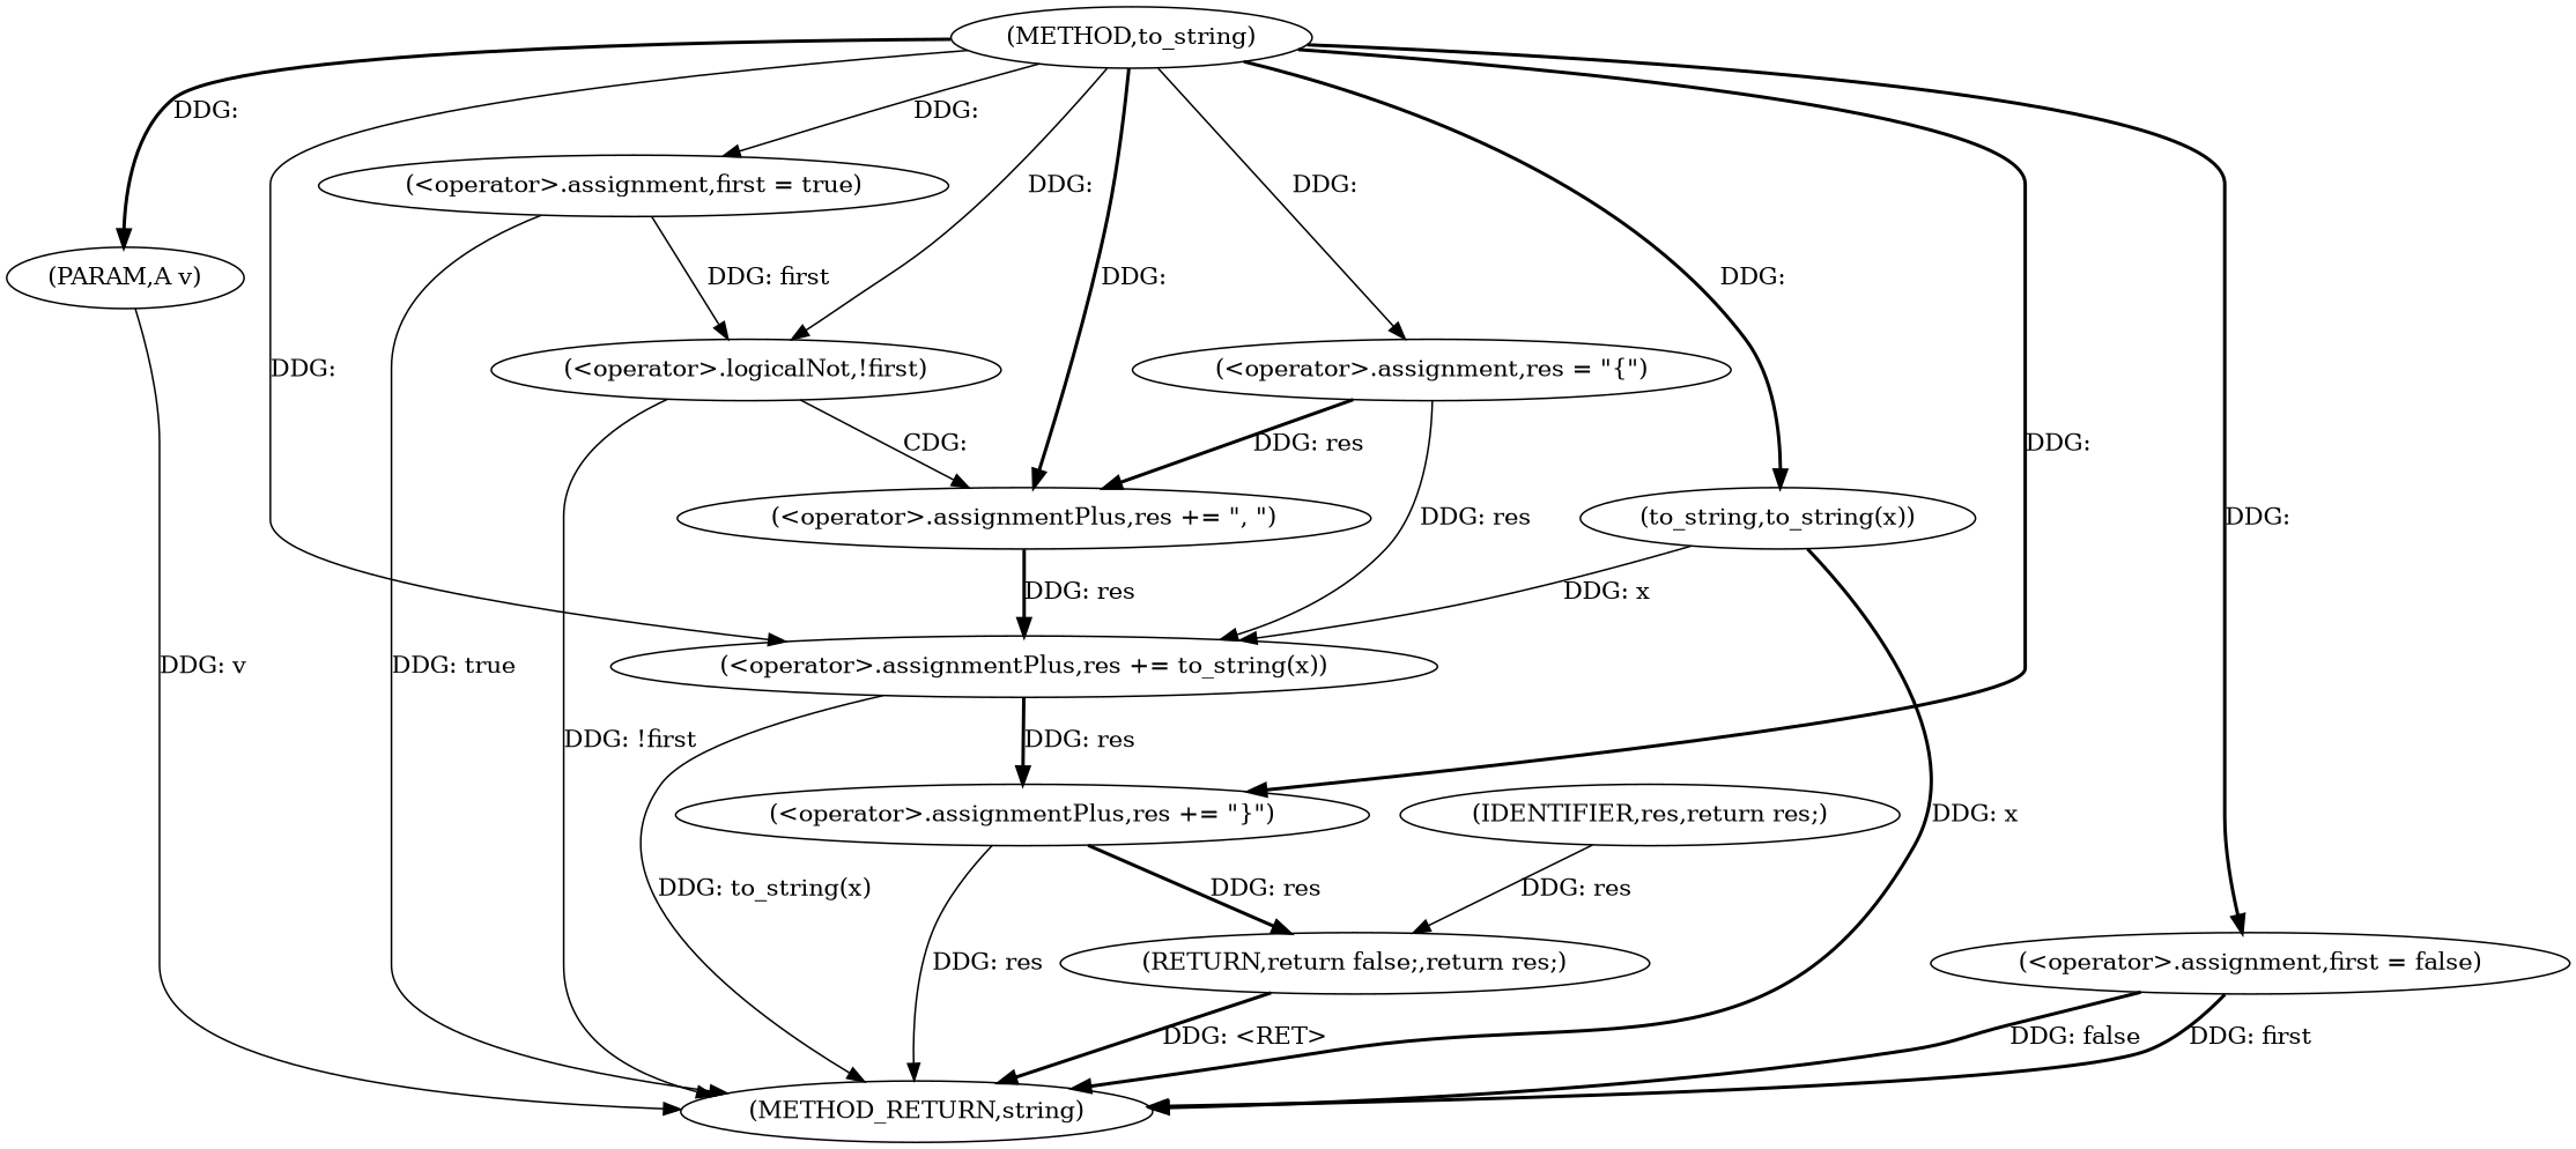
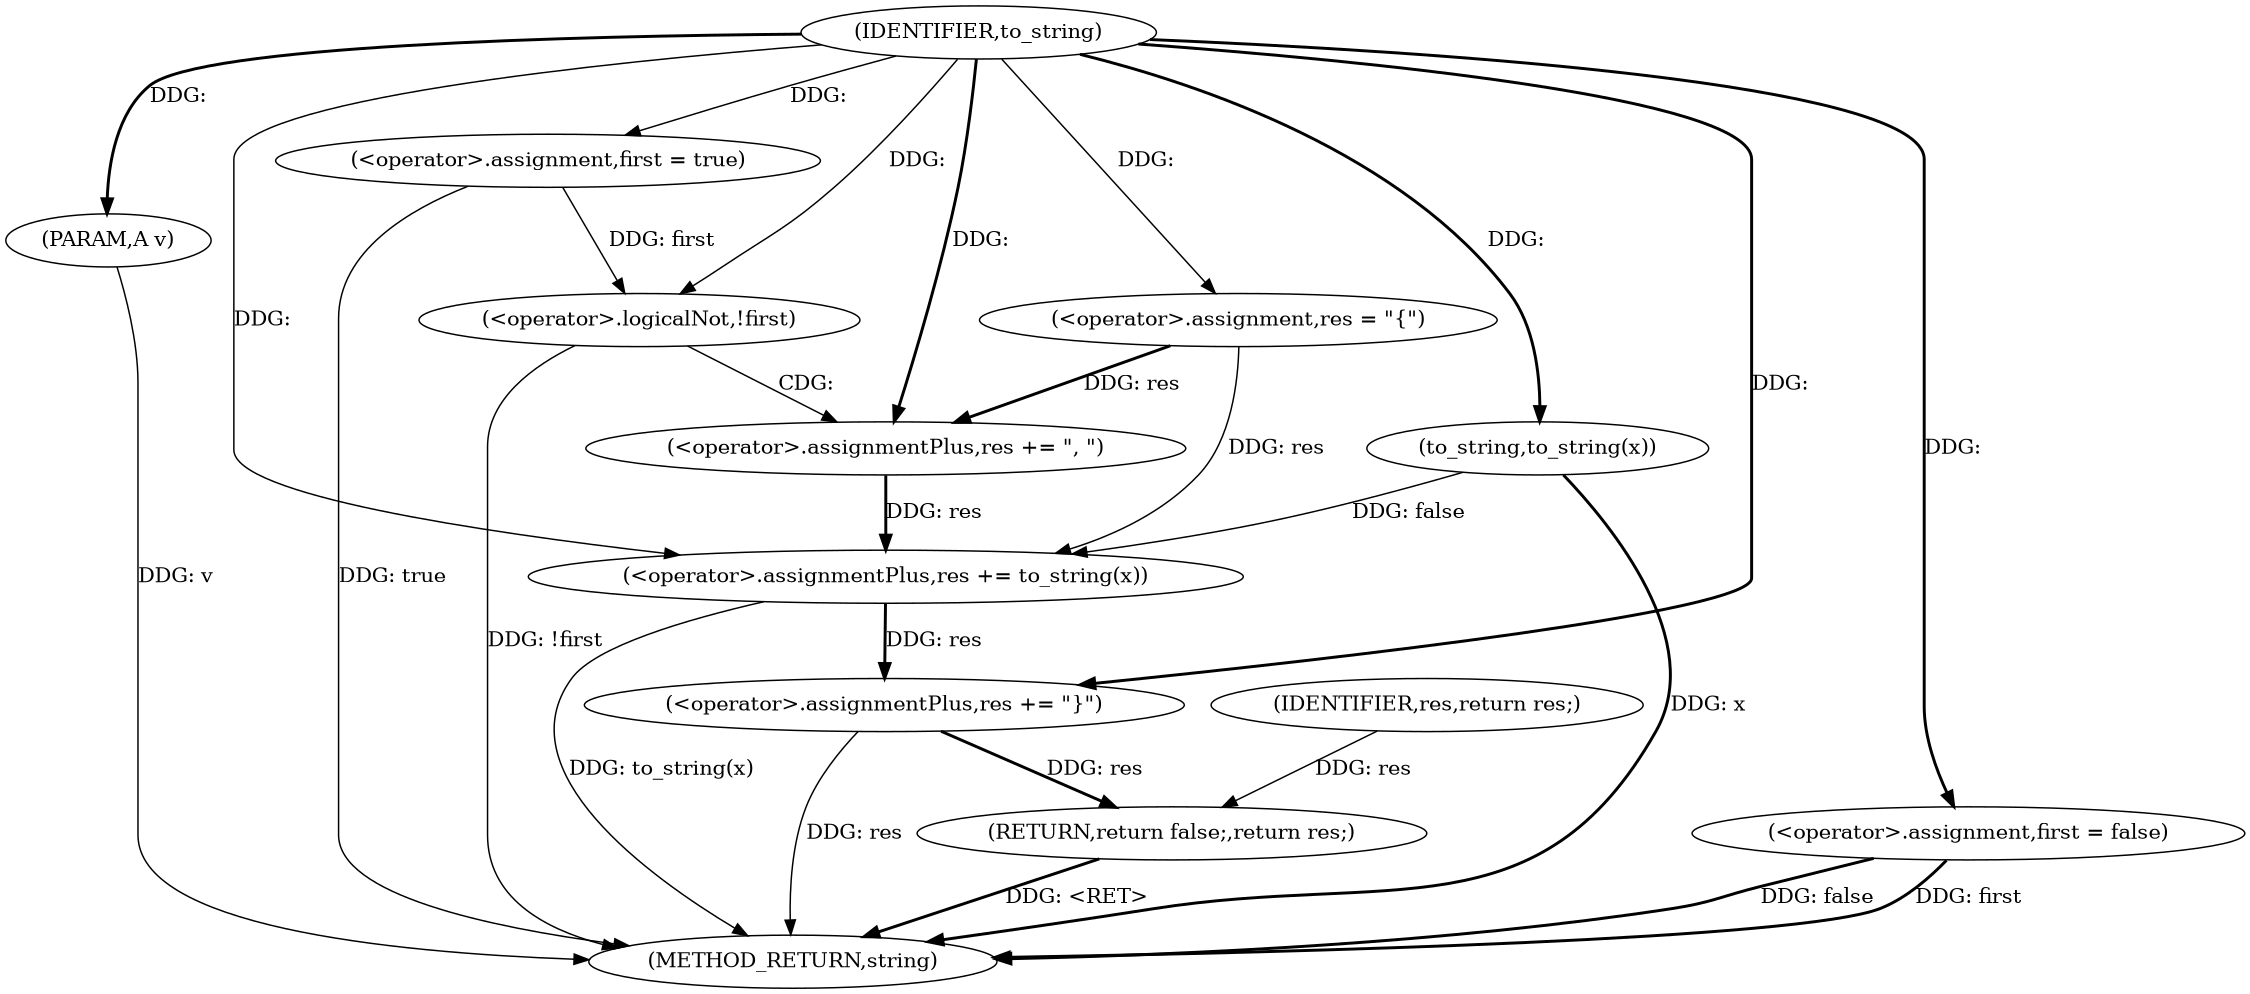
  digraph {
    edge [style=solid]
-   n1 [label="(METHOD,to_string)"]
+   n1 [label="(IDENTIFIER,to_string)"]
    n2 [label="(PARAM,A v)"]
    n3 [label="(<operator>.assignment,first = true)"]
    n4 [label="(<operator>.assignment,res = \"{\")"]
    n5 [label="(<operator>.assignmentPlus,res += \"}\")"]
    n6 [label="(<operator>.assignment,first = false)"]
    n7 [label="(<operator>.assignmentPlus,res += to_string(x))"]
    n8 [label="(<operator>.logicalNot,!first)"]
    n9 [label="(<operator>.assignmentPlus,res += \", \")"]
    n10 [label="(to_string,to_string(x))"]
    n11 [label="(METHOD_RETURN,string)"]
    n12 [label="(RETURN,return false;,return res;)"]
    n13 [label="(IDENTIFIER,res,return res;)"]
    n1 -> n2 [label="DDG: " style=bold]
    n1 -> n3 [label="DDG: "]
    n1 -> n4 [label="DDG: "]
    n1 -> n5 [label="DDG: " style=bold]
    n1 -> n6 [label="DDG: " style=bold]
    n1 -> n7 [label="DDG: "]
    n1 -> n8 [label="DDG: "]
    n1 -> n9 [label="DDG: " style=bold]
    n1 -> n10 [label="DDG: " style=bold]
    n2 -> n11 [label="DDG: v"]
    n3 -> n8 [label="DDG: first"]
    n3 -> n11 [label="DDG: true"]
    n4 -> n7 [label="DDG: res"]
    n4 -> n9 [label="DDG: res" style=bold]
    n5 -> n11 [label="DDG: res"]
    n5 -> n12 [label="DDG: res" style=bold]
    n6 -> n11 [label="DDG: first" style=bold]
    n6 -> n11 [label="DDG: false" style=bold]
    n7 -> n5 [label="DDG: res" style=bold]
    n7 -> n11 [label="DDG: to_string(x)"]
    n8 -> n9 [label="CDG: "]
    n8 -> n11 [label="DDG: !first"]
    n9 -> n7 [label="DDG: res" style=bold]
-   n10 -> n7 [label="DDG: x"]
+   n10 -> n7 [label="DDG: false"]
    n10 -> n11 [label="DDG: x" style=bold]
    n12 -> n11 [label="DDG: <RET>" style=bold]
    n13 -> n12 [label="DDG: res"]
  }
